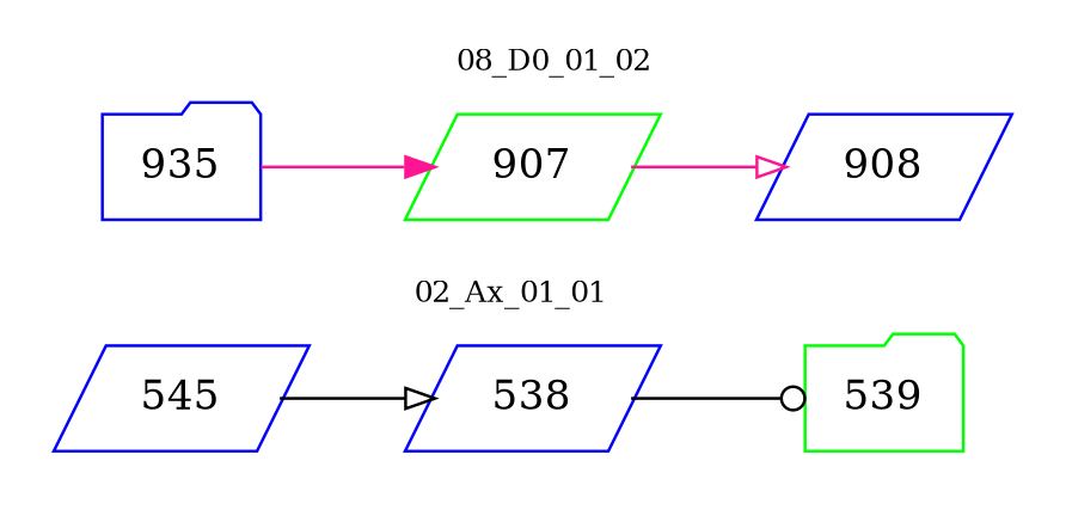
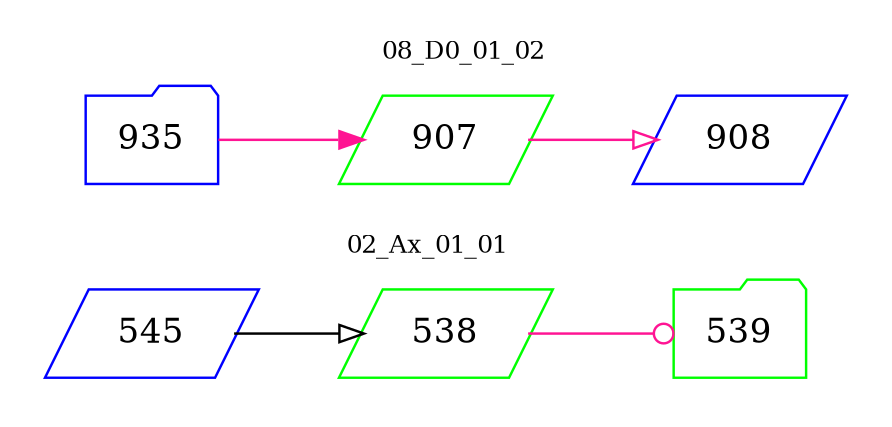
  digraph {
    rankdir=LR
    node [color=blue shape=parallelogram]
    edge [arrowhead=onormal color=black]
    n1 [label=545]
-   n2 [label=538]
+   n2 [color=green label=538]
    n3 [color=green label=539 shape=folder]
    n4 [label=935 shape=folder]
    n5 [color=green label=907]
    n6 [label=908]
    subgraph cluster_1 {
      color=white
      fontsize=10
      label="02_Ax_01_01"
      n1
      n2
      n3
    }
    subgraph cluster_2 {
      color=white
      fontsize=10
      label="08_D0_01_02"
      n4
      n5
      n6
    }
    n1 -> n2
-   n2 -> n3 [arrowhead=odot]
+   n2 -> n3 [arrowhead=odot color=deeppink]
    n4 -> n5 [arrowhead=normal color=deeppink]
    n5 -> n6 [color=deeppink]
  }
